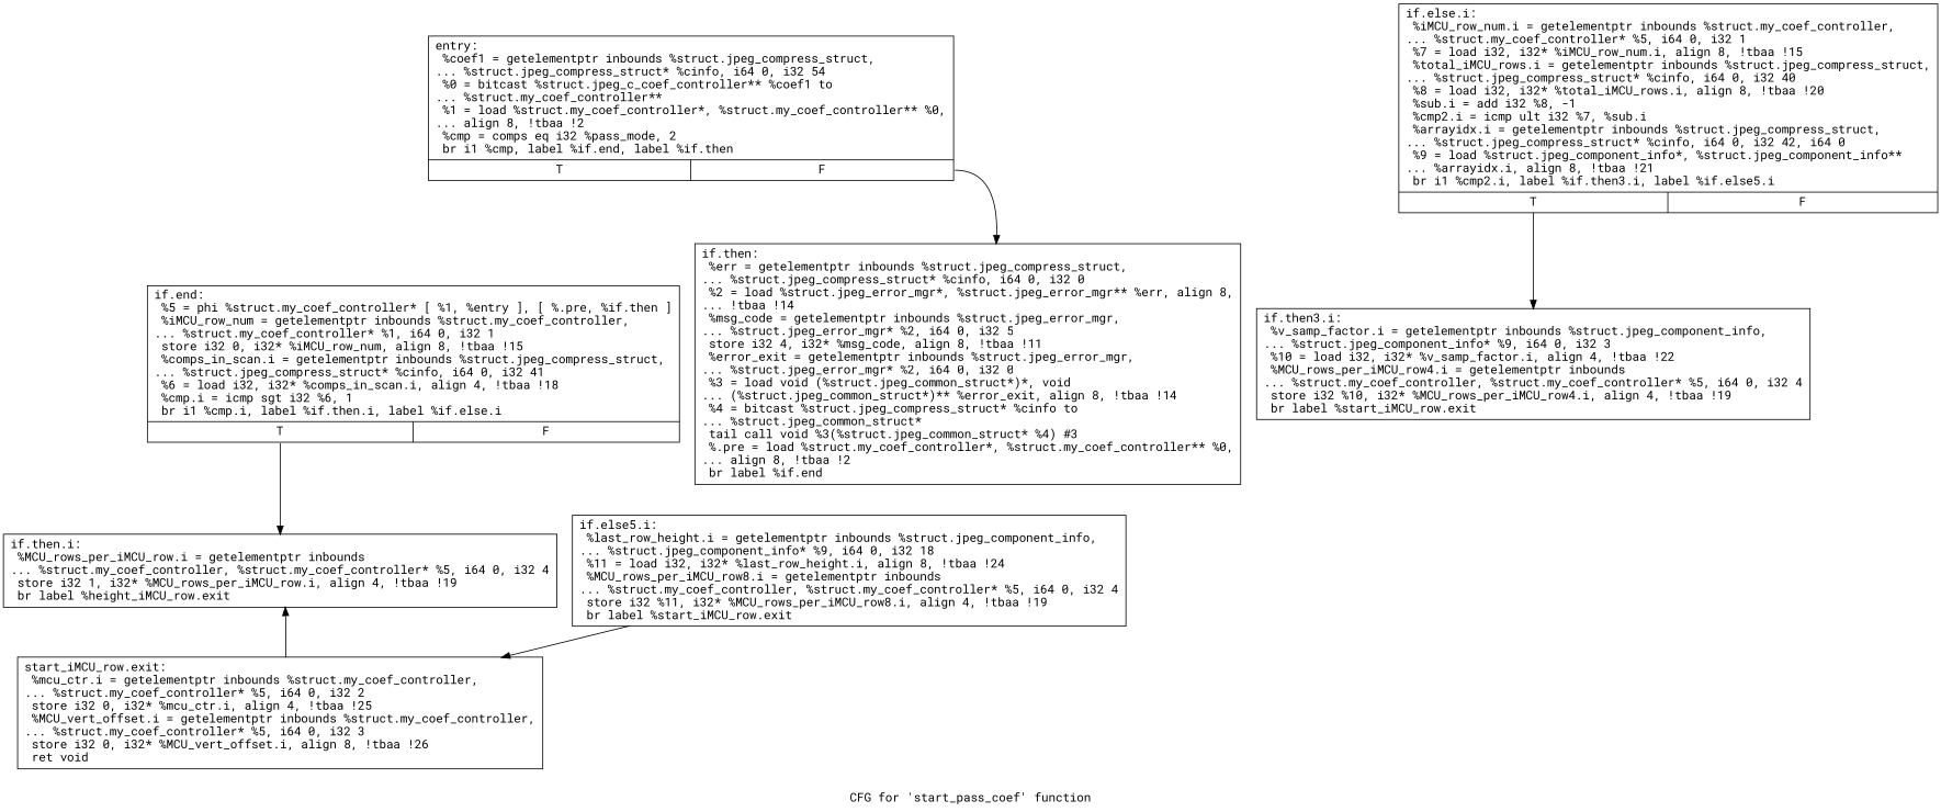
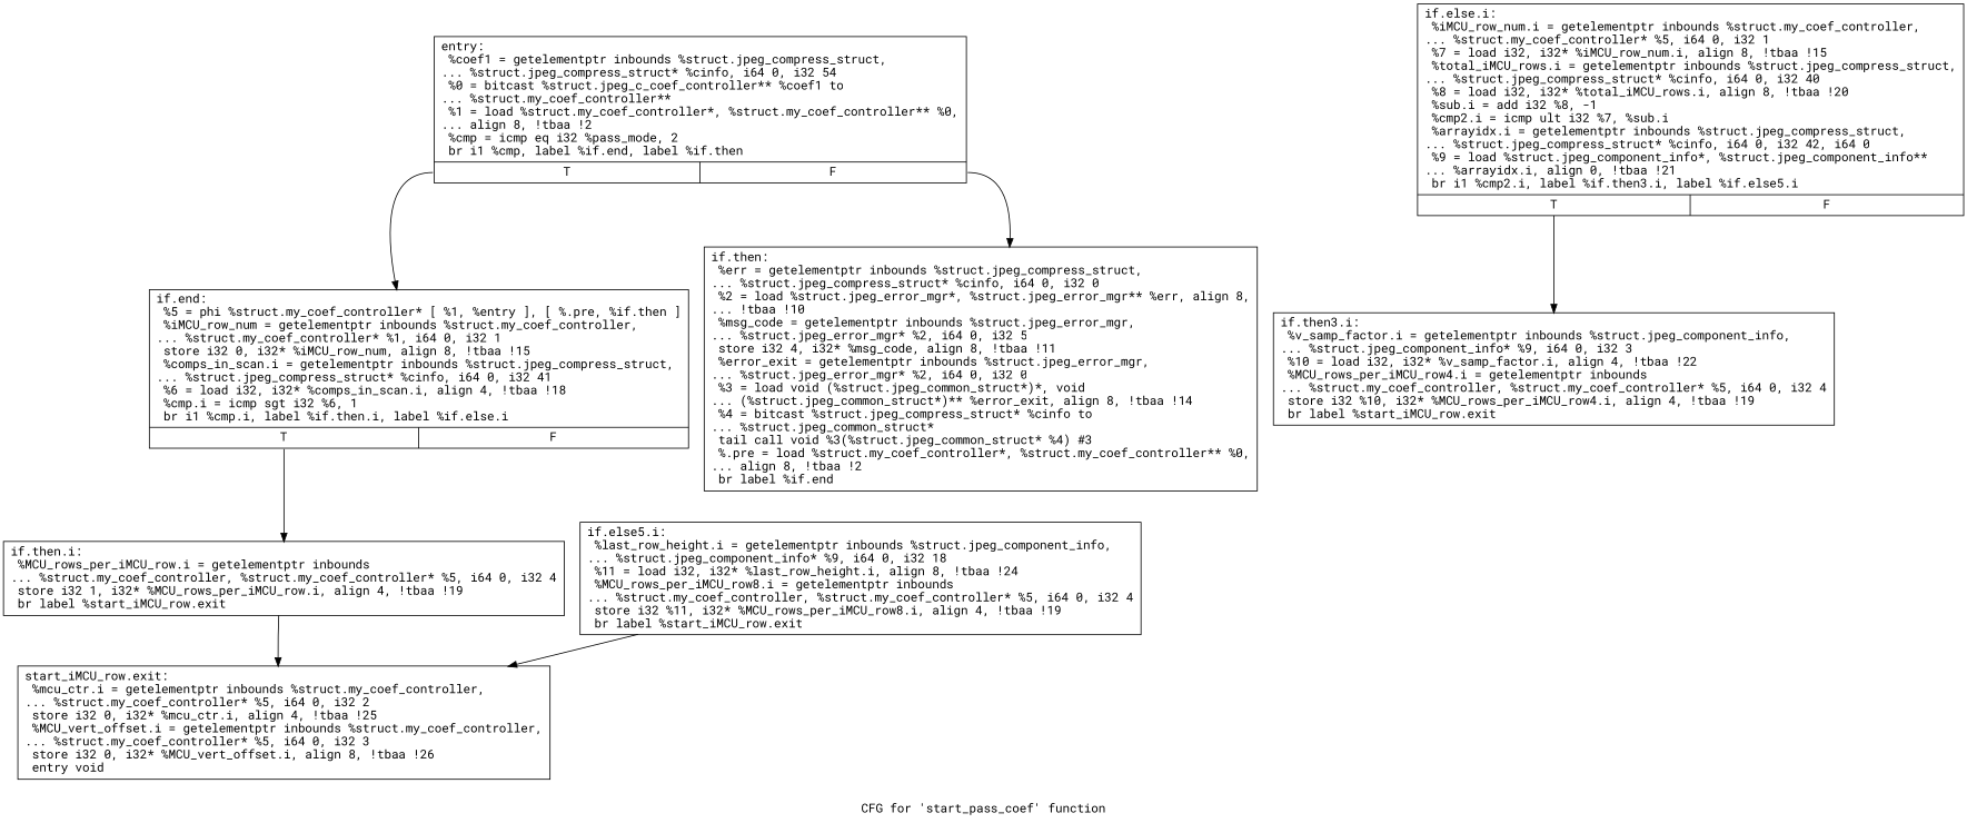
  digraph {
    fontname="Roboto Mono"
    label="CFG for 'start_pass_coef' function"
    node [fontname="Roboto Mono" shape=record]
    edge [fontname="Roboto Mono" tailport=s0]
-   n1 [label="{entry:\l  %coef1 = getelementptr inbounds %struct.jpeg_compress_struct,\l... %struct.jpeg_compress_struct* %cinfo, i64 0, i32 54\l  %0 = bitcast %struct.jpeg_c_coef_controller** %coef1 to\l... %struct.my_coef_controller**\l  %1 = load %struct.my_coef_controller*, %struct.my_coef_controller** %0,\l... align 8, !tbaa !2\l  %cmp = comps eq i32 %pass_mode, 2\l  br i1 %cmp, label %if.end, label %if.then\l|{<s0>T|<s1>F}}"]
+   n1 [label="{entry:\l  %coef1 = getelementptr inbounds %struct.jpeg_compress_struct,\l... %struct.jpeg_compress_struct* %cinfo, i64 0, i32 54\l  %0 = bitcast %struct.jpeg_c_coef_controller** %coef1 to\l... %struct.my_coef_controller**\l  %1 = load %struct.my_coef_controller*, %struct.my_coef_controller** %0,\l... align 8, !tbaa !2\l  %cmp = icmp eq i32 %pass_mode, 2\l  br i1 %cmp, label %if.end, label %if.then\l|{<s0>T|<s1>F}}"]
    n2 [label="{if.end:                                           \l  %5 = phi %struct.my_coef_controller* [ %1, %entry ], [ %.pre, %if.then ]\l  %iMCU_row_num = getelementptr inbounds %struct.my_coef_controller,\l... %struct.my_coef_controller* %1, i64 0, i32 1\l  store i32 0, i32* %iMCU_row_num, align 8, !tbaa !15\l  %comps_in_scan.i = getelementptr inbounds %struct.jpeg_compress_struct,\l... %struct.jpeg_compress_struct* %cinfo, i64 0, i32 41\l  %6 = load i32, i32* %comps_in_scan.i, align 4, !tbaa !18\l  %cmp.i = icmp sgt i32 %6, 1\l  br i1 %cmp.i, label %if.then.i, label %if.else.i\l|{<s0>T|<s1>F}}"]
-   n3 [label="{if.then:                                          \l  %err = getelementptr inbounds %struct.jpeg_compress_struct,\l... %struct.jpeg_compress_struct* %cinfo, i64 0, i32 0\l  %2 = load %struct.jpeg_error_mgr*, %struct.jpeg_error_mgr** %err, align 8,\l... !tbaa !14\l  %msg_code = getelementptr inbounds %struct.jpeg_error_mgr,\l... %struct.jpeg_error_mgr* %2, i64 0, i32 5\l  store i32 4, i32* %msg_code, align 8, !tbaa !11\l  %error_exit = getelementptr inbounds %struct.jpeg_error_mgr,\l... %struct.jpeg_error_mgr* %2, i64 0, i32 0\l  %3 = load void (%struct.jpeg_common_struct*)*, void\l... (%struct.jpeg_common_struct*)** %error_exit, align 8, !tbaa !14\l  %4 = bitcast %struct.jpeg_compress_struct* %cinfo to\l... %struct.jpeg_common_struct*\l  tail call void %3(%struct.jpeg_common_struct* %4) #3\l  %.pre = load %struct.my_coef_controller*, %struct.my_coef_controller** %0,\l... align 8, !tbaa !2\l  br label %if.end\l}"]
-   n4 [label="{if.then.i:                                        \l  %MCU_rows_per_iMCU_row.i = getelementptr inbounds\l... %struct.my_coef_controller, %struct.my_coef_controller* %5, i64 0, i32 4\l  store i32 1, i32* %MCU_rows_per_iMCU_row.i, align 4, !tbaa !19\l  br label %height_iMCU_row.exit\l}"]
-   n5 [label="{start_iMCU_row.exit:                              \l  %mcu_ctr.i = getelementptr inbounds %struct.my_coef_controller,\l... %struct.my_coef_controller* %5, i64 0, i32 2\l  store i32 0, i32* %mcu_ctr.i, align 4, !tbaa !25\l  %MCU_vert_offset.i = getelementptr inbounds %struct.my_coef_controller,\l... %struct.my_coef_controller* %5, i64 0, i32 3\l  store i32 0, i32* %MCU_vert_offset.i, align 8, !tbaa !26\l  ret void\l}"]
-   n6 [label="{if.else.i:                                        \l  %iMCU_row_num.i = getelementptr inbounds %struct.my_coef_controller,\l... %struct.my_coef_controller* %5, i64 0, i32 1\l  %7 = load i32, i32* %iMCU_row_num.i, align 8, !tbaa !15\l  %total_iMCU_rows.i = getelementptr inbounds %struct.jpeg_compress_struct,\l... %struct.jpeg_compress_struct* %cinfo, i64 0, i32 40\l  %8 = load i32, i32* %total_iMCU_rows.i, align 8, !tbaa !20\l  %sub.i = add i32 %8, -1\l  %cmp2.i = icmp ult i32 %7, %sub.i\l  %arrayidx.i = getelementptr inbounds %struct.jpeg_compress_struct,\l... %struct.jpeg_compress_struct* %cinfo, i64 0, i32 42, i64 0\l  %9 = load %struct.jpeg_component_info*, %struct.jpeg_component_info**\l... %arrayidx.i, align 8, !tbaa !21\l  br i1 %cmp2.i, label %if.then3.i, label %if.else5.i\l|{<s0>T|<s1>F}}"]
+   n3 [label="{if.then:                                          \l  %err = getelementptr inbounds %struct.jpeg_compress_struct,\l... %struct.jpeg_compress_struct* %cinfo, i64 0, i32 0\l  %2 = load %struct.jpeg_error_mgr*, %struct.jpeg_error_mgr** %err, align 8,\l... !tbaa !10\l  %msg_code = getelementptr inbounds %struct.jpeg_error_mgr,\l... %struct.jpeg_error_mgr* %2, i64 0, i32 5\l  store i32 4, i32* %msg_code, align 8, !tbaa !11\l  %error_exit = getelementptr inbounds %struct.jpeg_error_mgr,\l... %struct.jpeg_error_mgr* %2, i64 0, i32 0\l  %3 = load void (%struct.jpeg_common_struct*)*, void\l... (%struct.jpeg_common_struct*)** %error_exit, align 8, !tbaa !14\l  %4 = bitcast %struct.jpeg_compress_struct* %cinfo to\l... %struct.jpeg_common_struct*\l  tail call void %3(%struct.jpeg_common_struct* %4) #3\l  %.pre = load %struct.my_coef_controller*, %struct.my_coef_controller** %0,\l... align 8, !tbaa !2\l  br label %if.end\l}"]
+   n4 [label="{if.then.i:                                        \l  %MCU_rows_per_iMCU_row.i = getelementptr inbounds\l... %struct.my_coef_controller, %struct.my_coef_controller* %5, i64 0, i32 4\l  store i32 1, i32* %MCU_rows_per_iMCU_row.i, align 4, !tbaa !19\l  br label %start_iMCU_row.exit\l}"]
+   n5 [label="{start_iMCU_row.exit:                              \l  %mcu_ctr.i = getelementptr inbounds %struct.my_coef_controller,\l... %struct.my_coef_controller* %5, i64 0, i32 2\l  store i32 0, i32* %mcu_ctr.i, align 4, !tbaa !25\l  %MCU_vert_offset.i = getelementptr inbounds %struct.my_coef_controller,\l... %struct.my_coef_controller* %5, i64 0, i32 3\l  store i32 0, i32* %MCU_vert_offset.i, align 8, !tbaa !26\l  entry void\l}"]
+   n6 [label="{if.else.i:                                        \l  %iMCU_row_num.i = getelementptr inbounds %struct.my_coef_controller,\l... %struct.my_coef_controller* %5, i64 0, i32 1\l  %7 = load i32, i32* %iMCU_row_num.i, align 8, !tbaa !15\l  %total_iMCU_rows.i = getelementptr inbounds %struct.jpeg_compress_struct,\l... %struct.jpeg_compress_struct* %cinfo, i64 0, i32 40\l  %8 = load i32, i32* %total_iMCU_rows.i, align 8, !tbaa !20\l  %sub.i = add i32 %8, -1\l  %cmp2.i = icmp ult i32 %7, %sub.i\l  %arrayidx.i = getelementptr inbounds %struct.jpeg_compress_struct,\l... %struct.jpeg_compress_struct* %cinfo, i64 0, i32 42, i64 0\l  %9 = load %struct.jpeg_component_info*, %struct.jpeg_component_info**\l... %arrayidx.i, align 0, !tbaa !21\l  br i1 %cmp2.i, label %if.then3.i, label %if.else5.i\l|{<s0>T|<s1>F}}"]
    n7 [label="{if.then3.i:                                       \l  %v_samp_factor.i = getelementptr inbounds %struct.jpeg_component_info,\l... %struct.jpeg_component_info* %9, i64 0, i32 3\l  %10 = load i32, i32* %v_samp_factor.i, align 4, !tbaa !22\l  %MCU_rows_per_iMCU_row4.i = getelementptr inbounds\l... %struct.my_coef_controller, %struct.my_coef_controller* %5, i64 0, i32 4\l  store i32 %10, i32* %MCU_rows_per_iMCU_row4.i, align 4, !tbaa !19\l  br label %start_iMCU_row.exit\l}"]
    n8 [label="{if.else5.i:                                       \l  %last_row_height.i = getelementptr inbounds %struct.jpeg_component_info,\l... %struct.jpeg_component_info* %9, i64 0, i32 18\l  %11 = load i32, i32* %last_row_height.i, align 8, !tbaa !24\l  %MCU_rows_per_iMCU_row8.i = getelementptr inbounds\l... %struct.my_coef_controller, %struct.my_coef_controller* %5, i64 0, i32 4\l  store i32 %11, i32* %MCU_rows_per_iMCU_row8.i, align 4, !tbaa !19\l  br label %start_iMCU_row.exit\l}"]
+   n1 -> n2
    n1 -> n3 [tailport=s1]
    n2 -> n4
-   n5 -> n4 [tailport=""]
+   n4 -> n5 [tailport=""]
    n6 -> n7
    n8 -> n5 [tailport=""]
  }
